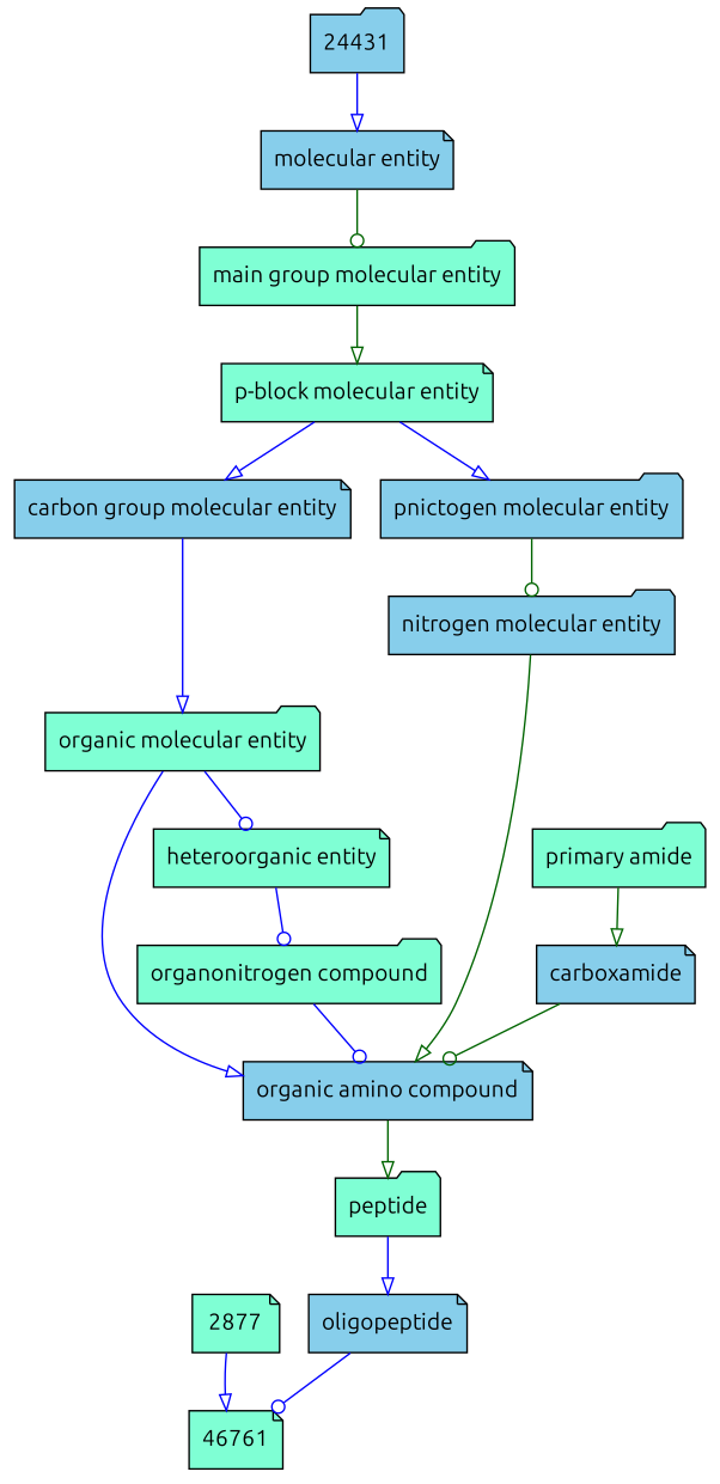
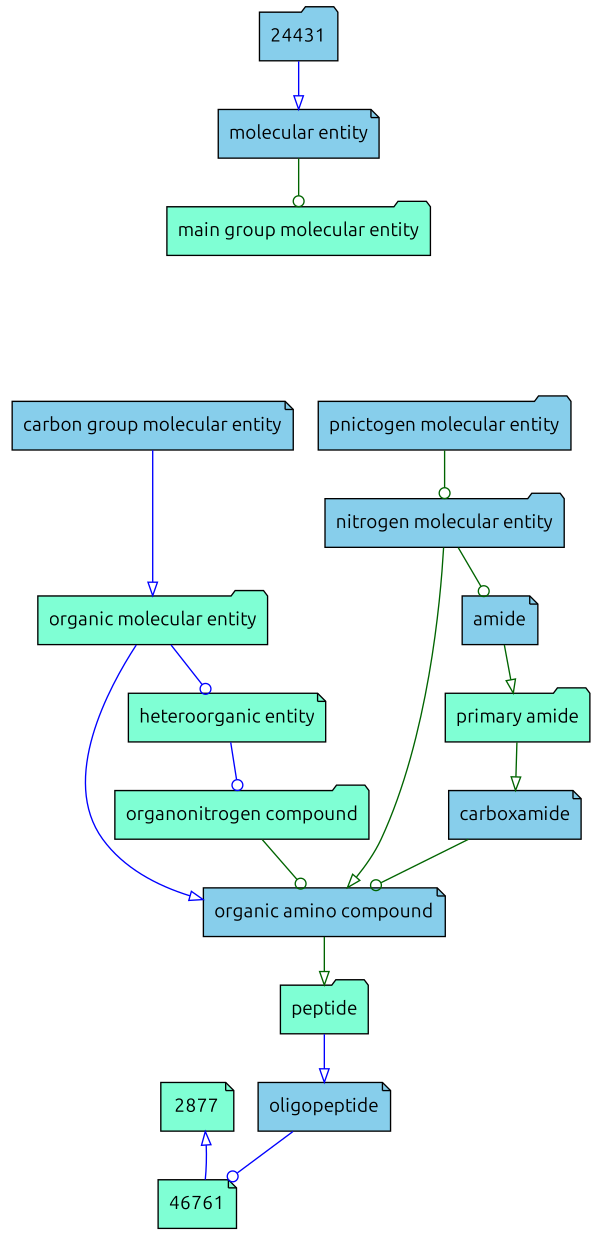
  digraph {
    fontname=Ubuntu
    node [fillcolor=aquamarine fontname=Ubuntu shape=note style=filled]
    edge [arrowhead=onormal color=blue fontname=Ubuntu]
    n1 [label=2877]
    n2 [label=46761]
    n3 [fillcolor=skyblue label=oligopeptide]
    n4 [label=peptide shape=folder]
    n5 [fillcolor=skyblue label="organic amino compound"]
    n6 [fillcolor=skyblue label=carboxamide]
    n7 [label="organic molecular entity" shape=folder]
    n8 [label="heteroorganic entity"]
    n9 [label="organonitrogen compound" shape=folder]
    n10 [label="primary amide" shape=folder]
    n11 [fillcolor=skyblue label="carbon group molecular entity"]
    n12 [fillcolor=skyblue label="nitrogen molecular entity" shape=folder]
-   n14 [label="p-block molecular entity"]
+   n13 [fillcolor=skyblue label=amide]
    n15 [fillcolor=skyblue label="pnictogen molecular entity" shape=folder]
    n16 [label="main group molecular entity" shape=folder]
    n17 [fillcolor=skyblue label="molecular entity"]
    n18 [fillcolor=skyblue label=24431 shape=folder]
-   n1 -> n2
+   n2 -> n1
    n3 -> n2 [arrowhead=odot]
    n4 -> n3
    n5 -> n4 [color=darkgreen]
    n6 -> n5 [arrowhead=odot color=darkgreen]
    n7 -> n5
    n7 -> n8 [arrowhead=odot]
    n8 -> n9 [arrowhead=odot]
-   n9 -> n5 [arrowhead=odot]
+   n9 -> n5 [arrowhead=odot color=darkgreen]
    n10 -> n6 [color=darkgreen]
    n11 -> n7
    n12 -> n5 [color=darkgreen]
-   n14 -> n11
-   n14 -> n15
+   n12 -> n13 [arrowhead=odot color=darkgreen]
+   n13 -> n10 [color=darkgreen]
    n15 -> n12 [arrowhead=odot color=darkgreen]
-   n16 -> n14 [color=darkgreen]
    n17 -> n16 [arrowhead=odot color=darkgreen]
    n18 -> n17
  }
